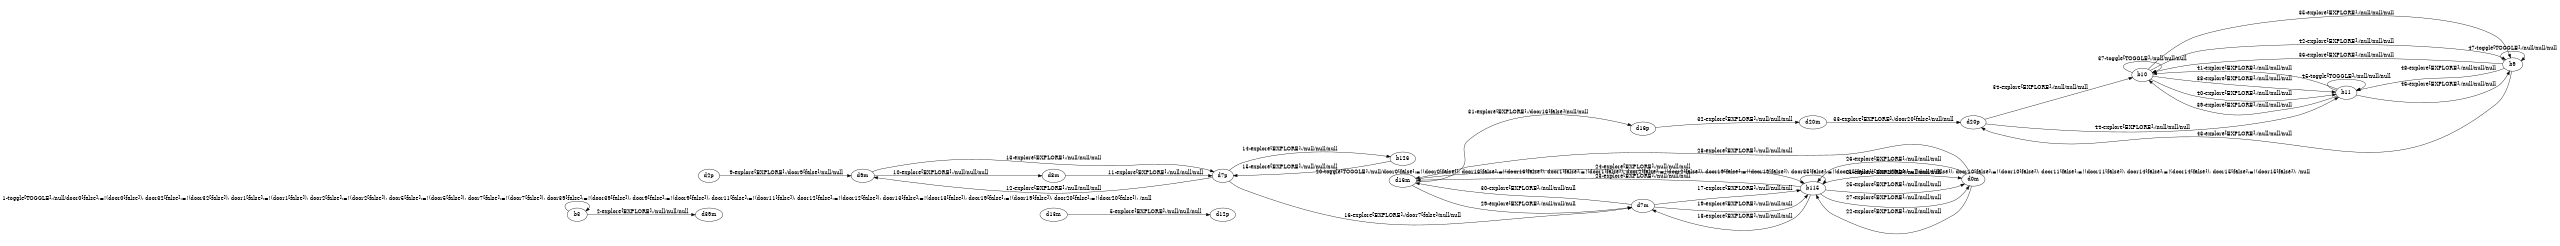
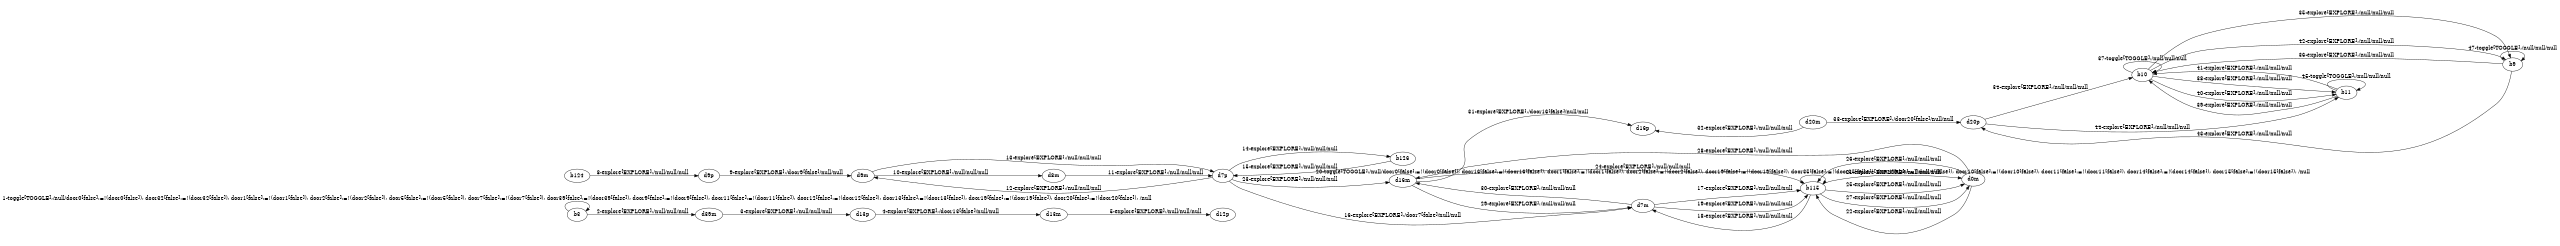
  digraph {
    rankdir=LR
    b3
    d39m
+   d13p
    d13m
    d12p
-   d9p [label=d2p]
+   b124
+   d9p
    d9m
    d8m
    d7p
    b126
    d7m
    b115
    d16m
    d0m
    d16p
    d20m
    d20p
    b10
    b11
    b9
    b3 -> b3 [label="1-toggle[TOGGLE];/null/door0[false]:=!(door0[false]); door32[false]:=!(door32[false]); door1[false]:=!(door1[false]); door2[false]:=!(door2[false]); door5[false]:=!(door5[false]); door7[false]:=!(door7[false]); door39[false]:=!(door39[false]); door9[false]:=!(door9[false]); door11[false]:=!(door11[false]); door12[false]:=!(door12[false]); door13[false]:=!(door13[false]); door19[false]:=!(door19[false]); door20[false]:=!(door20[false]); /null"]
    b3 -> d39m [label="2-explore[EXPLORE];/null/null/null"]
+   d39m -> d13p [label="3-explore[EXPLORE];/null/null/null"]
+   d13p -> d13m [label="4-explore[EXPLORE];/door13[false]/null/null"]
    d13m -> d12p [label="5-explore[EXPLORE];/null/null/null"]
+   b124 -> d9p [label="8-explore[EXPLORE];/null/null/null"]
    d9p -> d9m [label="9-explore[EXPLORE];/door9[false]/null/null"]
    d9m -> d8m [label="10-explore[EXPLORE];/null/null/null"]
    d9m -> d7p [label="13-explore[EXPLORE];/null/null/null"]
    d8m -> d7p [label="11-explore[EXPLORE];/null/null/null"]
    d7p -> d9m [label="12-explore[EXPLORE];/null/null/null"]
    d7p -> b126 [label="14-explore[EXPLORE];/null/null/null"]
    d7p -> d7m [label="16-explore[EXPLORE];/door7[false]/null/null"]
    b126 -> d7p [label="15-explore[EXPLORE];/null/null/null"]
    d7m -> b115 [label="17-explore[EXPLORE];/null/null/null"]
    d7m -> b115 [label="19-explore[EXPLORE];/null/null/null"]
    d7m -> d16m [label="30-explore[EXPLORE];/null/null/null"]
    b115 -> d7m [label="18-explore[EXPLORE];/null/null/null"]
    b115 -> b115 [label="20-toggle[TOGGLE];/null/door0[false]:=!(door0[false]); door16[false]:=!(door16[false]); door1[false]:=!(door1[false]); door2[false]:=!(door2[false]); door19[false]:=!(door19[false]); door35[false]:=!(door35[false]); door4[false]:=!(door4[false]); door10[false]:=!(door10[false]); door11[false]:=!(door11[false]); door14[false]:=!(door14[false]); door15[false]:=!(door15[false]); /null"]
-   b115 -> d16m [label="23-explore[EXPLORE];/null/null/null"]
+   d7p -> d16m [label="23-explore[EXPLORE];/null/null/null"]
    b115 -> d0m [label="21-explore[EXPLORE];/null/null/null"]
    b115 -> d0m [label="25-explore[EXPLORE];/null/null/null"]
    b115 -> d0m [label="27-explore[EXPLORE];/null/null/null"]
    d16m -> d7m [label="29-explore[EXPLORE];/null/null/null"]
    d16m -> b115 [label="24-explore[EXPLORE];/null/null/null"]
    d16m -> d16p [label="31-explore[EXPLORE];/door16[false]/null/null"]
    d0m -> b115 [label="22-explore[EXPLORE];/null/null/null"]
    d0m -> b115 [label="26-explore[EXPLORE];/null/null/null"]
    d0m -> d16m [label="28-explore[EXPLORE];/null/null/null"]
-   d16p -> d20m [label="32-explore[EXPLORE];/null/null/null"]
+   d20m -> d16p [label="32-explore[EXPLORE];/null/null/null"]
    d20m -> d20p [label="33-explore[EXPLORE];/door20[false]/null/null"]
    d20p -> b10 [label="34-explore[EXPLORE];/null/null/null"]
    d20p -> b11 [label="44-explore[EXPLORE];/null/null/null"]
    b10 -> b10 [label="37-toggle[TOGGLE];/null/null/null"]
    b10 -> b11 [label="38-explore[EXPLORE];/null/null/null"]
    b10 -> b11 [label="40-explore[EXPLORE];/null/null/null"]
    b10 -> b9 [label="35-explore[EXPLORE];/null/null/null"]
    b10 -> b9 [label="42-explore[EXPLORE];/null/null/null"]
    b11 -> b10 [label="39-explore[EXPLORE];/null/null/null"]
    b11 -> b10 [label="41-explore[EXPLORE];/null/null/null"]
    b11 -> b11 [label="45-toggle[TOGGLE];/null/null/null"]
-   b11 -> b9 [label="46-explore[EXPLORE];/null/null/null"]
    b9 -> d20p [label="43-explore[EXPLORE];/null/null/null"]
    b9 -> b10 [label="36-explore[EXPLORE];/null/null/null"]
-   b9 -> b11 [label="48-explore[EXPLORE];/null/null/null"]
    b9 -> b9 [label="47-toggle[TOGGLE];/null/null/null"]
  }
